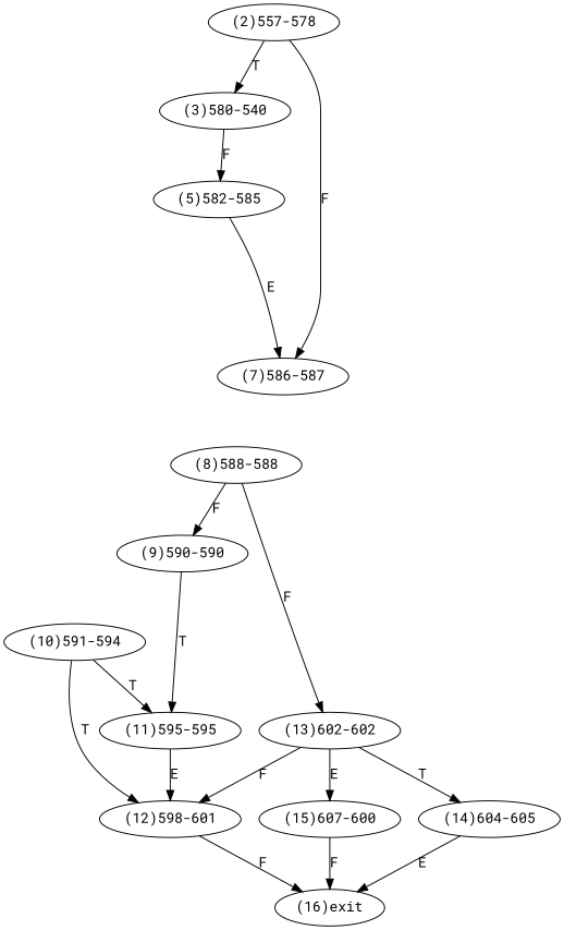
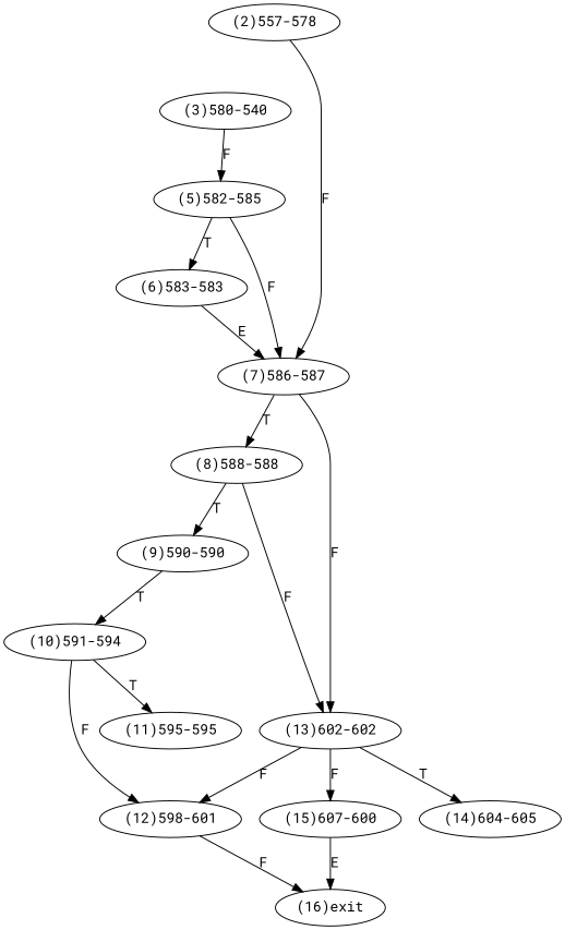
  digraph {
    fontname="Roboto Mono"
    node [fontname="Roboto Mono"]
    edge [fontname="Roboto Mono"]
    n1 [label="(2)557-578"]
    n2 [label="(3)580-540"]
    n3 [label="(7)586-587"]
    n4 [label="(5)582-585"]
    n5 [label="(8)588-588"]
    n6 [label="(13)602-602"]
+   n7 [label="(6)583-583"]
    n8 [label="(16)exit"]
    n9 [label="(9)590-590"]
    n10 [label="(12)598-601"]
    n11 [label="(14)604-605"]
    n12 [label="(15)607-600"]
    n13 [label="(10)591-594"]
    n14 [label="(11)595-595"]
-   n1 -> n2 [label=T]
    n1 -> n3 [label=F]
    n2 -> n4 [label=F]
-   n4 -> n3 [label=E]
+   n3 -> n5 [label=T]
+   n3 -> n6 [label=F]
+   n4 -> n3 [label=F]
+   n4 -> n7 [label=T]
    n5 -> n6 [label=F]
-   n5 -> n9 [label=F]
+   n5 -> n9 [label=T]
    n6 -> n10 [label=F]
    n6 -> n11 [label=T]
-   n6 -> n12 [label=E]
-   n9 -> n14 [label=T]
+   n6 -> n12 [label=F]
+   n7 -> n3 [label=E]
+   n9 -> n13 [label=T]
    n10 -> n8 [label=F]
-   n11 -> n8 [label=E]
-   n12 -> n8 [label=F]
-   n13 -> n10 [label=T]
+   n12 -> n8 [label=E]
+   n13 -> n10 [label=F]
    n13 -> n14 [label=T]
-   n14 -> n10 [label=E]
  }
